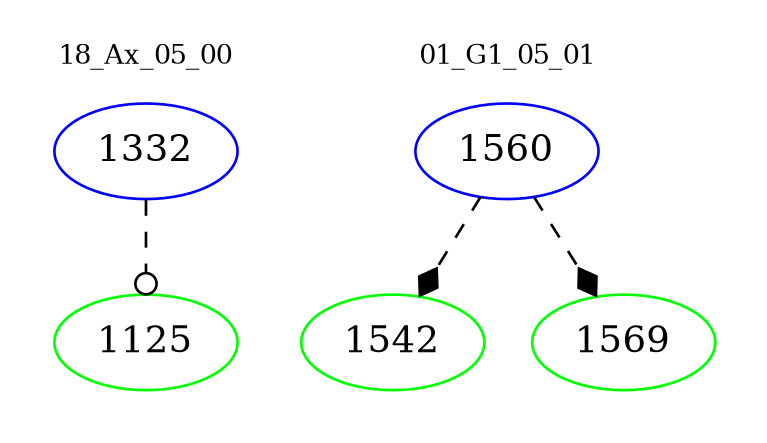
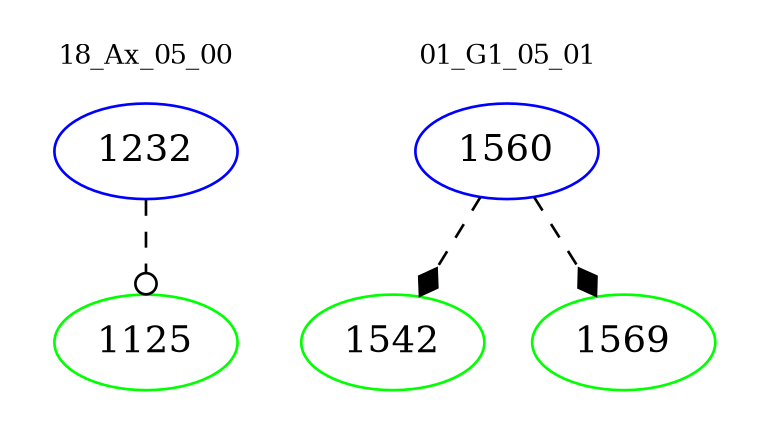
  digraph {
    node [color=green]
    edge [arrowhead=diamond color=black style=dashed]
-   n1 [color=blue label=1332]
+   n1 [color=blue label=1232]
    n2 [label=1125]
    n3 [color=blue label=1560]
    n4 [label=1542]
    n5 [label=1569]
    subgraph cluster_1 {
      color=white
      fontsize=10
      label="18_Ax_05_00"
      n1
      n2
    }
    subgraph cluster_2 {
      color=white
      fontsize=10
      label="01_G1_05_01"
      n3
      n4
      n5
    }
    n1 -> n2 [arrowhead=odot]
    n3 -> n4
    n3 -> n5
  }
